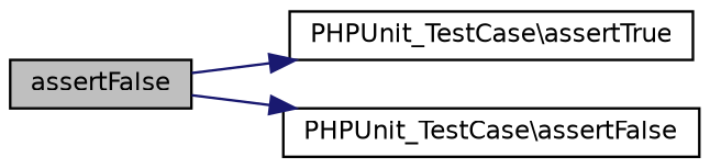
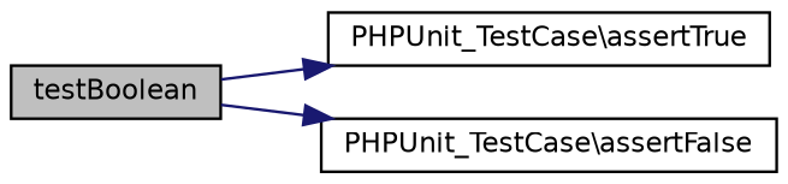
  digraph {
    rankdir=LR
    node [color=black fillcolor=white fontname=Helvetica fontsize=10 shape=record style=filled]
    edge [color=midnightblue fontname=Helvetica fontsize=10 labelfontname=Helvetica labelfontsize=10 style=solid]
-   n1 [fillcolor=grey75 fontcolor=black height=0.2 label=assertFalse width=0.4]
+   n1 [fillcolor=grey75 fontcolor=black height=0.2 label=testBoolean width=0.4]
    n2 [height=0.2 label="PHPUnit_TestCase\\assertTrue" width=0.4]
    n3 [height=0.2 label="PHPUnit_TestCase\\assertFalse" width=0.4]
    n1 -> n2
    n1 -> n3
  }
